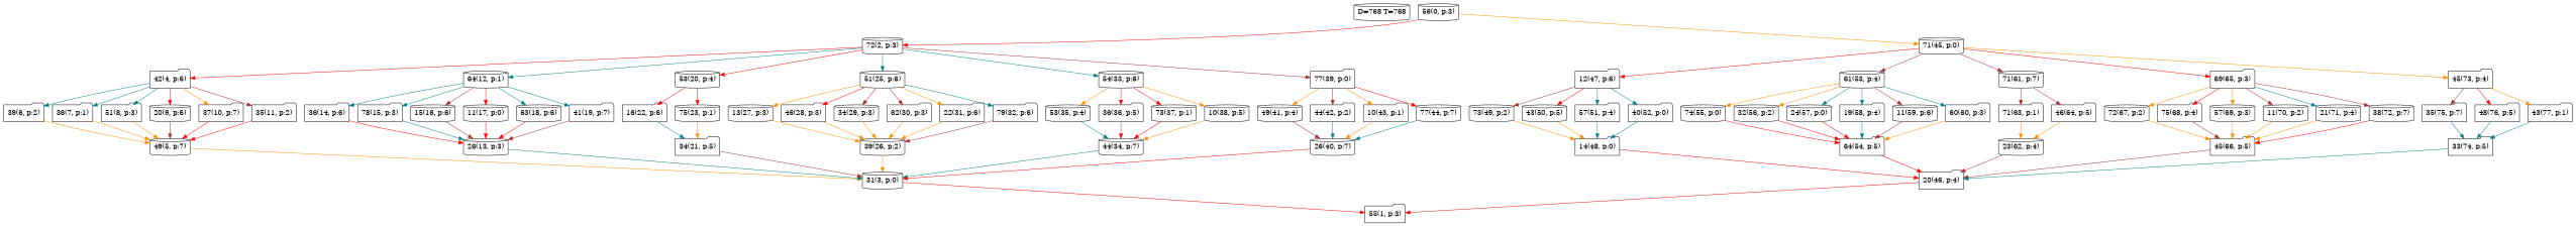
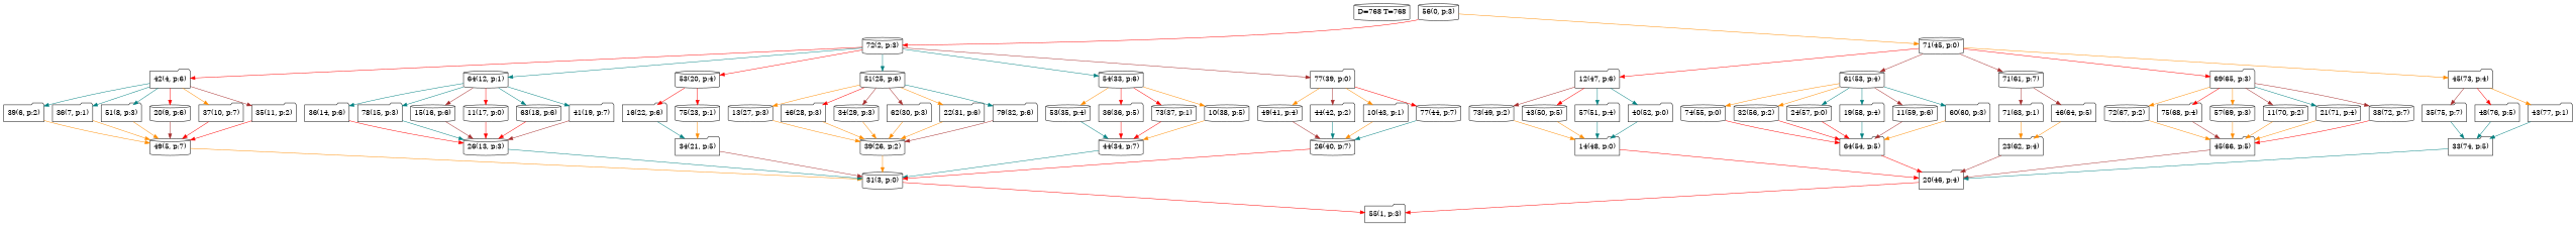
  digraph {
    node [shape=cylinder]
    edge [color=darkorange]
    n1 [label="D=768 T=768"]
    n2 [label="56(0, p:3)"]
    n3 [label="72(2, p:3)"]
    n4 [label="71(45, p:0)"]
    n5 [label="42(4, p:6)" shape=folder]
    n6 [label="64(12, p:1)"]
    n7 [label="53(20, p:4)"]
    n8 [label="51(25, p:6)"]
    n9 [label="54(33, p:6)"]
    n10 [label="77(39, p:0)" shape=folder]
    n11 [label="12(47, p:6)" shape=folder]
    n12 [label="61(53, p:4)"]
    n13 [label="71(61, p:7)"]
    n14 [label="69(65, p:3)" shape=folder]
    n15 [label="45(73, p:4)" shape=folder]
    n16 [label="55(1, p:3)" shape=folder]
    n17 [label="39(6, p:2)" shape=folder]
    n18 [label="36(7, p:1)" shape=folder]
    n19 [label="51(8, p:3)" shape=folder]
    n20 [label="20(9, p:6)"]
    n21 [label="37(10, p:7)" shape=folder]
    n22 [label="35(11, p:2)" shape=folder]
    n23 [label="36(14, p:6)" shape=folder]
    n24 [label="78(15, p:3)" shape=folder]
    n25 [label="15(16, p:6)"]
    n26 [label="11(17, p:0)"]
    n27 [label="63(18, p:6)"]
    n28 [label="41(19, p:7)" shape=folder]
    n29 [label="16(22, p:6)" shape=folder]
    n30 [label="75(23, p:1)"]
    n31 [label="13(27, p:3)"]
    n32 [label="46(28, p:3)" shape=folder]
    n33 [label="34(29, p:3)"]
    n34 [label="62(30, p:3)" shape=folder]
    n35 [label="22(31, p:6)" shape=folder]
    n36 [label="79(32, p:6)" shape=folder]
    n37 [label="53(35, p:4)"]
    n38 [label="36(36, p:5)" shape=folder]
    n39 [label="73(37, p:1)"]
    n40 [label="10(38, p:5)"]
    n41 [label="49(41, p:4)"]
    n42 [label="44(42, p:2)" shape=folder]
    n43 [label="10(43, p:1)" shape=folder]
    n44 [label="77(44, p:7)"]
    n45 [label="31(3, p:0)"]
    n46 [label="49(5, p:7)"]
    n47 [label="26(13, p:3)"]
    n48 [label="34(21, p:5)" shape=folder]
    n49 [label="39(26, p:2)"]
    n50 [label="44(34, p:7)"]
    n51 [label="26(40, p:7)"]
    n52 [label="73(49, p:2)"]
    n53 [label="43(50, p:5)"]
    n54 [label="57(51, p:4)" shape=folder]
    n55 [label="40(52, p:0)" shape=folder]
    n56 [label="74(55, p:0)"]
    n57 [label="32(56, p:2)"]
    n58 [label="24(57, p:0)"]
    n59 [label="19(58, p:4)" shape=folder]
    n60 [label="11(59, p:6)"]
    n61 [label="60(60, p:3)" shape=folder]
    n62 [label="71(63, p:1)" shape=folder]
    n63 [label="46(64, p:5)" shape=folder]
    n64 [label="72(67, p:2)"]
    n65 [label="75(68, p:4)" shape=folder]
    n66 [label="57(69, p:3)"]
    n67 [label="11(70, p:2)"]
    n68 [label="21(71, p:4)"]
    n69 [label="38(72, p:7)"]
    n70 [label="35(75, p:7)" shape=folder]
    n71 [label="48(76, p:5)" shape=folder]
    n72 [label="43(77, p:1)" shape=folder]
    n73 [label="20(46, p:4)" shape=folder]
    n74 [label="14(48, p:0)" shape=folder]
    n75 [label="64(54, p:5)" shape=folder]
-   n76 [label="23(62, p:4)"]
+   n76 [label="23(62, p:4)" shape=folder]
    n77 [label="45(66, p:5)" shape=folder]
    n78 [label="33(74, p:5)" shape=folder]
    n2 -> n3 [color=red]
    n2 -> n4
    n3 -> n5 [color=red]
    n3 -> n6 [color=teal]
    n3 -> n7 [color=red]
    n3 -> n8 [color=teal]
    n3 -> n9 [color=teal]
    n3 -> n10 [color=brown]
    n4 -> n11 [color=red]
    n4 -> n12 [color=brown]
    n4 -> n13 [color=brown]
    n4 -> n14 [color=red]
    n4 -> n15
    n5 -> n17 [color=teal]
    n5 -> n18 [color=teal]
    n5 -> n19 [color=teal]
    n5 -> n20 [color=red]
    n5 -> n21
    n5 -> n22 [color=brown]
    n6 -> n23 [color=teal]
    n6 -> n24 [color=teal]
    n6 -> n25 [color=brown]
    n6 -> n26 [color=red]
    n6 -> n27 [color=teal]
    n6 -> n28 [color=teal]
    n7 -> n29 [color=red]
    n7 -> n30 [color=red]
    n8 -> n31
    n8 -> n32 [color=red]
    n8 -> n33 [color=brown]
    n8 -> n34 [color=brown]
    n8 -> n35
    n8 -> n36 [color=teal]
    n9 -> n37
    n9 -> n38 [color=red]
    n9 -> n39 [color=red]
    n9 -> n40
    n10 -> n41
    n10 -> n42 [color=brown]
    n10 -> n43
    n10 -> n44 [color=red]
    n11 -> n52 [color=brown]
    n11 -> n53 [color=red]
    n11 -> n54 [color=teal]
    n11 -> n55 [color=teal]
    n12 -> n56
    n12 -> n57
    n12 -> n58 [color=teal]
    n12 -> n59 [color=teal]
    n12 -> n60 [color=brown]
    n12 -> n61 [color=teal]
    n13 -> n62 [color=brown]
    n13 -> n63 [color=brown]
    n14 -> n64
    n14 -> n65 [color=red]
    n14 -> n66
    n14 -> n67 [color=brown]
    n14 -> n68 [color=teal]
    n14 -> n69 [color=brown]
    n15 -> n70 [color=brown]
    n15 -> n71 [color=red]
    n15 -> n72
    n17 -> n46
    n18 -> n46
    n19 -> n46
    n20 -> n46 [color=brown]
    n21 -> n46 [color=red]
    n22 -> n46 [color=red]
    n23 -> n47 [color=red]
    n24 -> n47 [color=teal]
    n25 -> n47 [color=brown]
    n26 -> n47 [color=red]
    n27 -> n47 [color=red]
    n28 -> n47 [color=brown]
    n29 -> n48 [color=teal]
    n30 -> n48
    n31 -> n49
    n32 -> n49
    n33 -> n49
    n34 -> n49
    n35 -> n49
    n36 -> n49 [color=brown]
    n37 -> n50 [color=teal]
    n38 -> n50 [color=red]
    n39 -> n50 [color=red]
    n40 -> n50
    n41 -> n51 [color=brown]
    n42 -> n51 [color=teal]
    n43 -> n51
    n44 -> n51 [color=teal]
    n45 -> n16 [color=red]
    n46 -> n45
    n47 -> n45 [color=teal]
    n48 -> n45 [color=brown]
    n49 -> n45
    n50 -> n45 [color=teal]
    n51 -> n45 [color=red]
    n52 -> n74
    n53 -> n74
    n54 -> n74 [color=teal]
    n55 -> n74 [color=teal]
    n56 -> n75 [color=red]
    n57 -> n75 [color=red]
    n58 -> n75 [color=red]
    n59 -> n75 [color=teal]
    n60 -> n75 [color=brown]
    n61 -> n75
    n62 -> n76
    n63 -> n76
    n64 -> n77
    n65 -> n77 [color=brown]
    n66 -> n77
    n67 -> n77
    n68 -> n77
    n69 -> n77 [color=red]
    n70 -> n78 [color=teal]
    n71 -> n78 [color=teal]
    n72 -> n78 [color=teal]
    n73 -> n16 [color=red]
    n74 -> n73 [color=red]
    n75 -> n73 [color=red]
    n76 -> n73 [color=brown]
    n77 -> n73 [color=brown]
    n78 -> n73 [color=teal]
  }
